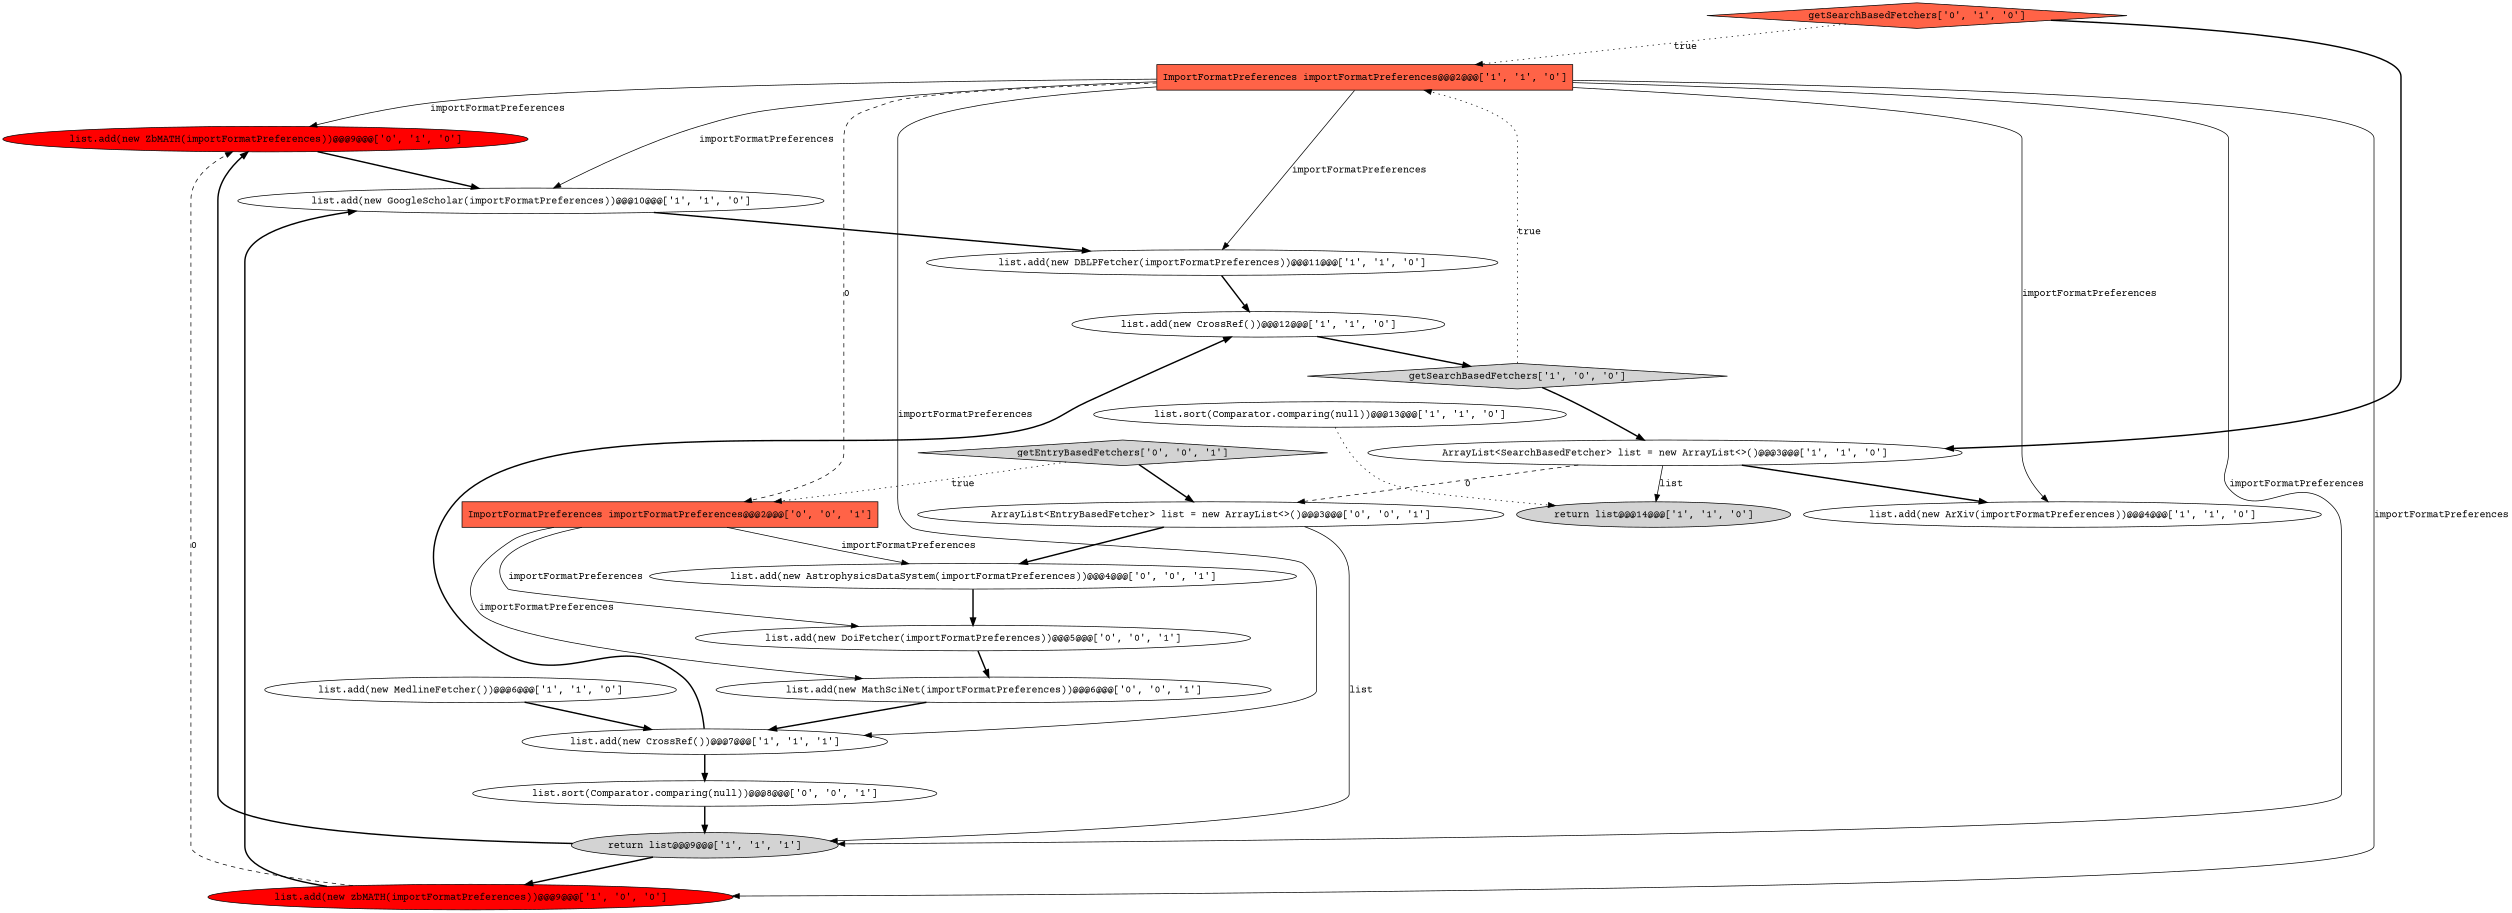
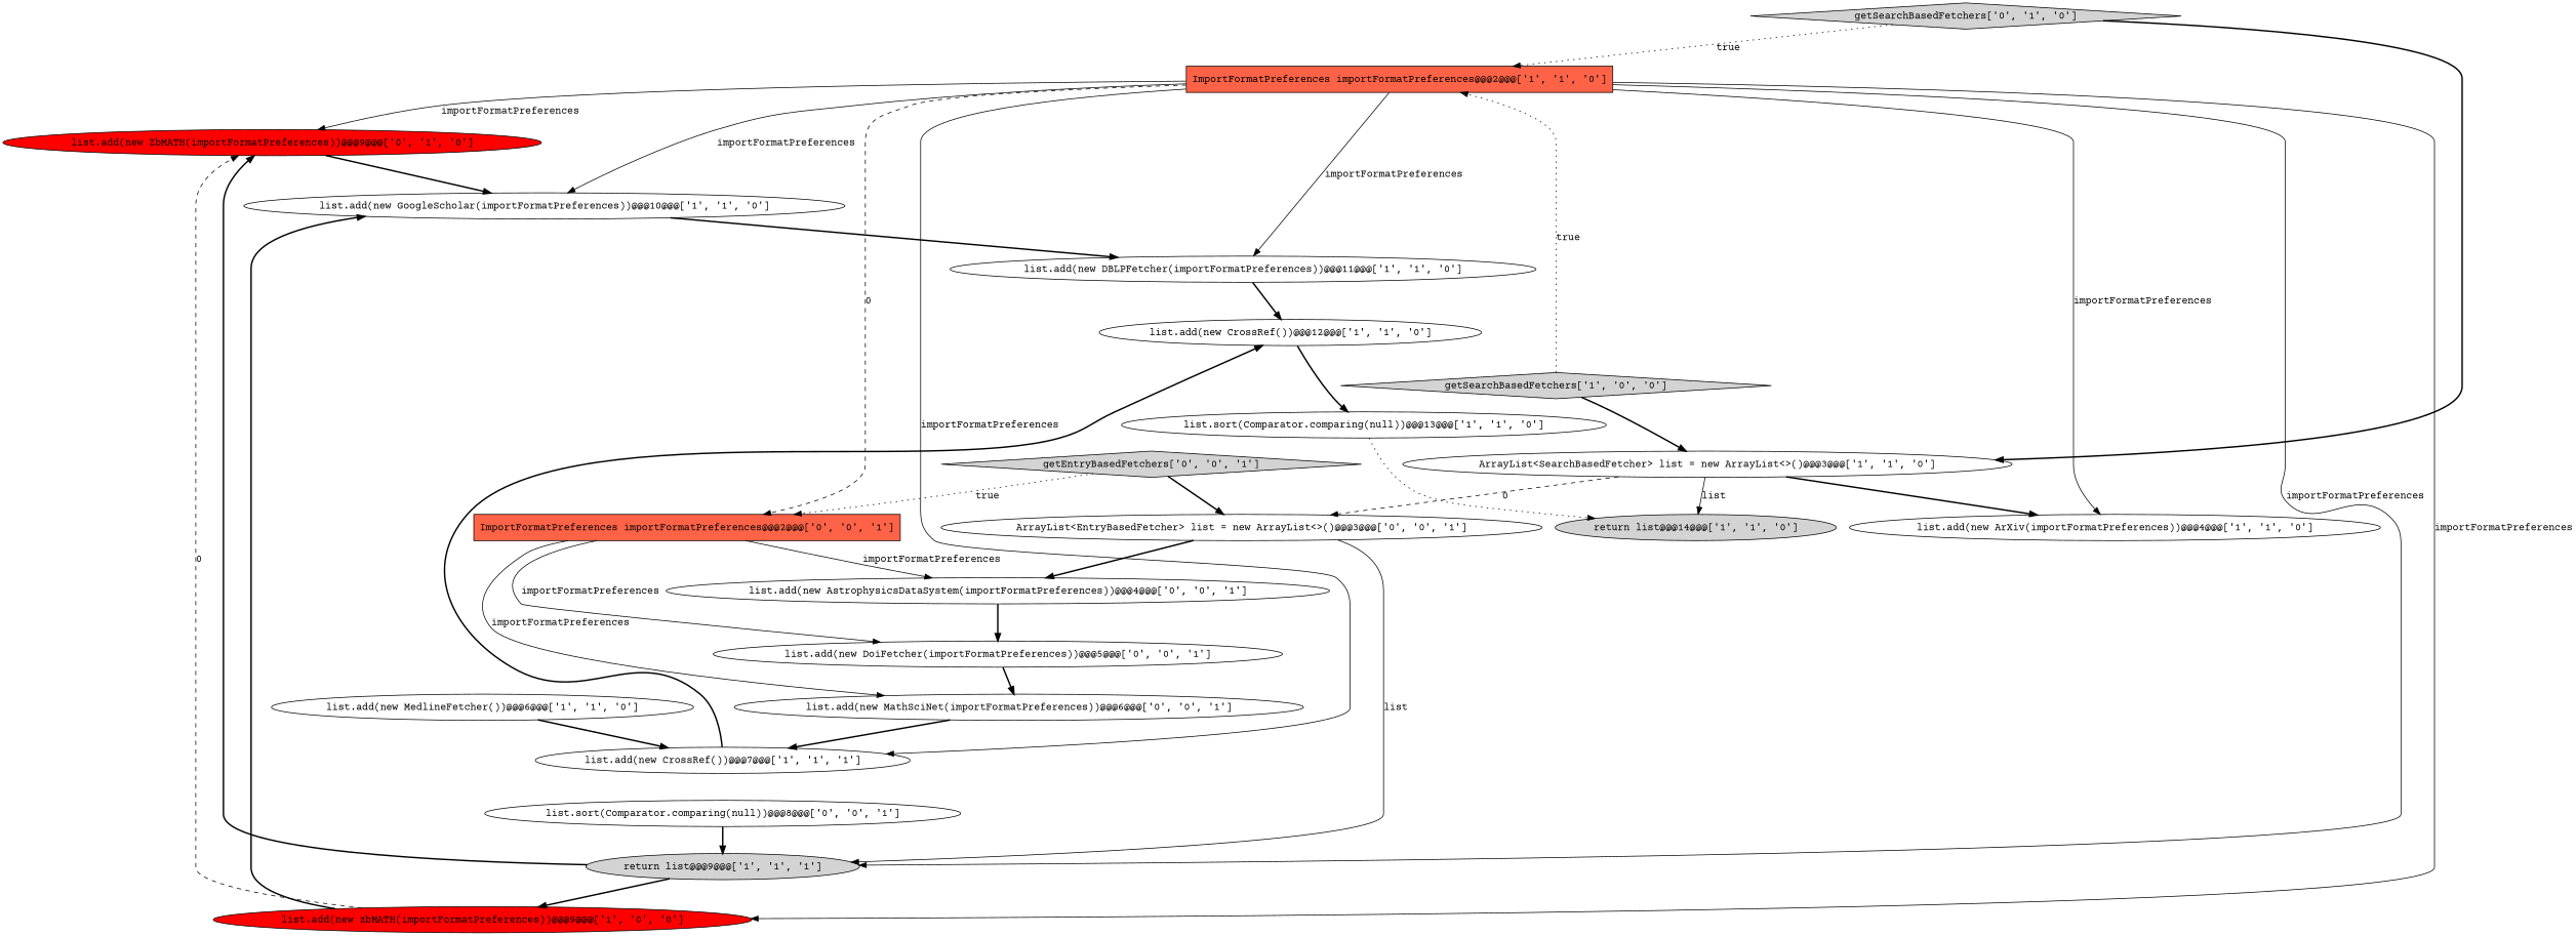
  digraph {
    fontname="Courier Prime"
    node [fillcolor=white fontname="Courier Prime" shape=ellipse style=filled]
    edge [fontname="Courier Prime" style=bold]
-   n1 [fillcolor=tomato label="getSearchBasedFetchers['0', '1', '0']" shape=diamond]
+   n1 [fillcolor=lightgray label="getSearchBasedFetchers['0', '1', '0']" shape=diamond]
    n2 [fillcolor=tomato label="ImportFormatPreferences importFormatPreferences@@@2@@@['1', '1', '0']" shape=box]
    n3 [label="ArrayList<SearchBasedFetcher> list = new ArrayList<>()@@@3@@@['1', '1', '0']"]
    n4 [fillcolor=red label="list.add(new ZbMATH(importFormatPreferences))@@@9@@@['0', '1', '0']"]
    n5 [label="list.add(new ArXiv(importFormatPreferences))@@@4@@@['1', '1', '0']"]
    n6 [fillcolor=red label="list.add(new zbMATH(importFormatPreferences))@@@9@@@['1', '0', '0']"]
    n7 [fillcolor=tomato label="ImportFormatPreferences importFormatPreferences@@@2@@@['0', '0', '1']" shape=box]
    n8 [fillcolor=lightgray label="return list@@@9@@@['1', '1', '1']"]
    n9 [label="list.add(new GoogleScholar(importFormatPreferences))@@@10@@@['1', '1', '0']"]
    n10 [label="list.add(new DBLPFetcher(importFormatPreferences))@@@11@@@['1', '1', '0']"]
    n11 [label="list.add(new CrossRef())@@@7@@@['1', '1', '1']"]
    n12 [label="ArrayList<EntryBasedFetcher> list = new ArrayList<>()@@@3@@@['0', '0', '1']"]
    n13 [fillcolor=lightgray label="return list@@@14@@@['1', '1', '0']"]
    n14 [label="list.add(new MathSciNet(importFormatPreferences))@@@6@@@['0', '0', '1']"]
    n15 [label="list.add(new AstrophysicsDataSystem(importFormatPreferences))@@@4@@@['0', '0', '1']"]
    n16 [label="list.add(new DoiFetcher(importFormatPreferences))@@@5@@@['0', '0', '1']"]
    n17 [label="list.add(new CrossRef())@@@12@@@['1', '1', '0']"]
    n18 [label="list.sort(Comparator.comparing(null))@@@8@@@['0', '0', '1']"]
    n19 [fillcolor=lightgray label="getSearchBasedFetchers['1', '0', '0']" shape=diamond]
    n20 [label="list.add(new MedlineFetcher())@@@6@@@['1', '1', '0']"]
    n21 [label="list.sort(Comparator.comparing(null))@@@13@@@['1', '1', '0']"]
    n22 [fillcolor=lightgray label="getEntryBasedFetchers['0', '0', '1']" shape=diamond]
    n1 -> n2 [label=true style=dotted]
    n1 -> n3
    n2 -> n4 [label=importFormatPreferences style=solid]
    n2 -> n5 [label=importFormatPreferences style=solid]
    n2 -> n6 [label=importFormatPreferences style=solid]
    n2 -> n7 [label=0 style=dashed]
    n2 -> n8 [label=importFormatPreferences style=solid]
    n2 -> n9 [label=importFormatPreferences style=solid]
    n2 -> n10 [label=importFormatPreferences style=solid]
    n2 -> n11 [label=importFormatPreferences style=solid]
    n3 -> n5
    n3 -> n12 [label=0 style=dashed]
    n3 -> n13 [label=list style=solid]
    n4 -> n9
    n6 -> n4 [label=0 style=dashed]
    n6 -> n9
    n7 -> n14 [label=importFormatPreferences style=solid]
    n7 -> n15 [label=importFormatPreferences style=solid]
    n7 -> n16 [label=importFormatPreferences style=solid]
    n8 -> n4
    n8 -> n6
    n9 -> n10
    n10 -> n17
    n11 -> n17
-   n11 -> n18
    n12 -> n8 [label=list style=solid]
    n12 -> n15
    n14 -> n11
    n15 -> n16
    n16 -> n14
-   n17 -> n19
+   n17 -> n21
    n18 -> n8
    n19 -> n2 [label=true style=dotted]
    n19 -> n3
    n20 -> n11
    n21 -> n13 [style=dotted]
    n22 -> n7 [label=true style=dotted]
    n22 -> n12
  }
